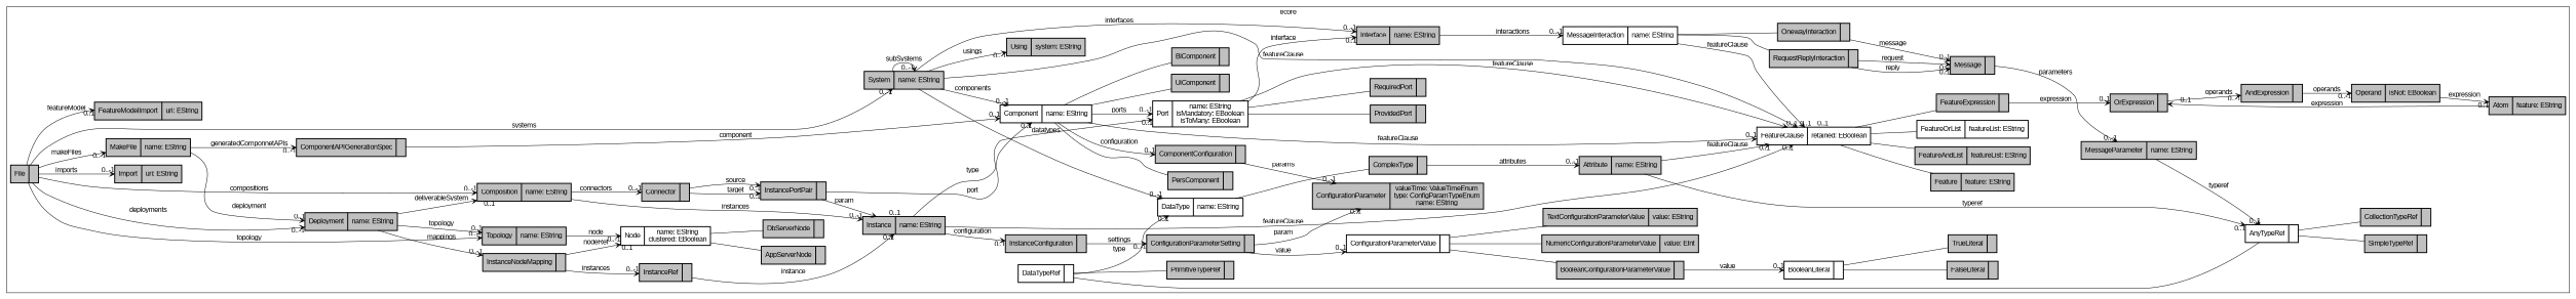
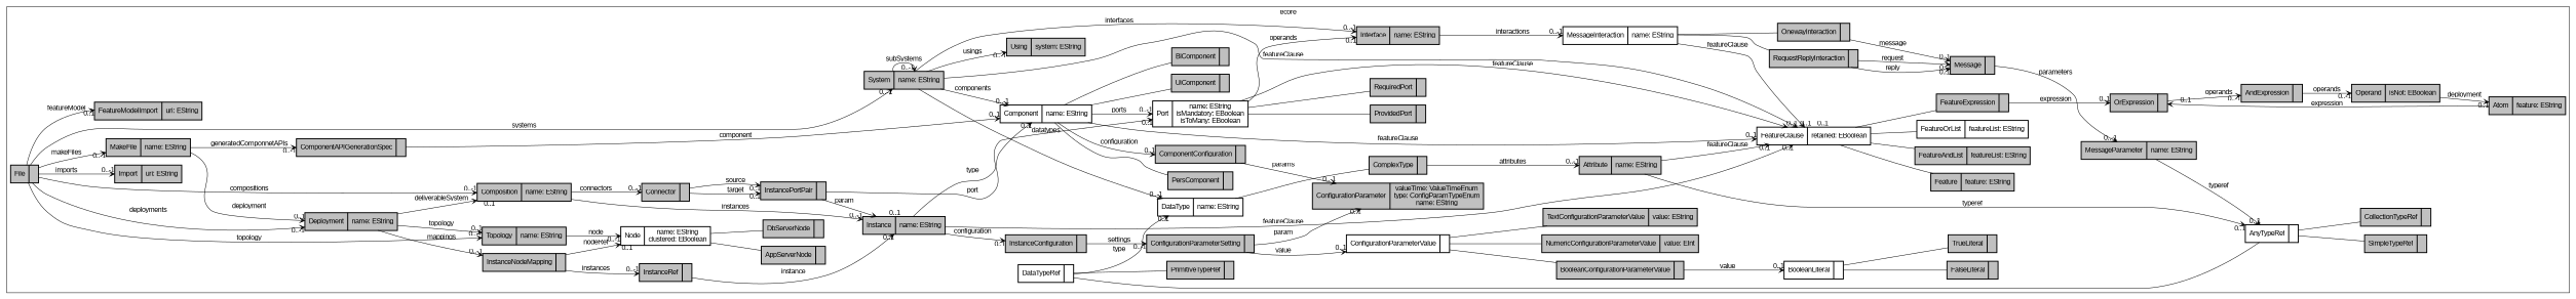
  digraph {
    fontname=arial
    rankdir=LR
    node [color=black fillcolor=grey fontname=arial shape=record style="bold, filled"]
    edge [arrowhead=vee arrowtail=diamond fontname=arial headlabel="       0..1" weight=50]
    n1 [label="{File|}"]
    n2 [label="{MakeFile|name: EString}"]
    n3 [label="{Topology|name: EString}"]
    n4 [label="{Deployment|name: EString}"]
    n5 [label="{Import|uri: EString}"]
    n6 [label="{System|name: EString}"]
    n7 [label="{Composition|name: EString}"]
    n8 [label="{FeatureModelImport|uri: EString}"]
    n9 [label="{ComponentAPIGenerationSpec|}"]
    n10 [fillcolor=white label="{Component|name: EString}"]
    n11 [fillcolor=white label="{Node|name: EString\nclustered: EBoolean}"]
    n12 [label="{AppServerNode|}"]
    n13 [label="{DbServerNode|}"]
    n14 [label="{InstanceNodeMapping|}"]
    n15 [label="{InstanceRef|}"]
    n16 [label="{Instance|name: EString}"]
    n17 [label="{Using|system: EString}"]
    n18 [label="{Interface|name: EString}"]
    n19 [fillcolor=white label="{DataType|name: EString}"]
    n20 [fillcolor=white label="{FeatureClause|retained: EBoolean}"]
    n21 [label="{UiComponent|}"]
    n22 [label="{BlComponent|}"]
    n23 [label="{PersComponent|}"]
    n24 [fillcolor=white label="{Port|name: EString\nisMandatory: EBoolean\nisToMany: EBoolean}"]
    n25 [label="{ComponentConfiguration|}"]
    n26 [label="{ProvidedPort|}"]
    n27 [label="{RequiredPort|}"]
    n28 [fillcolor=white label="{MessageInteraction|name: EString}"]
    n29 [label="{OnewayInteraction|}"]
    n30 [label="{RequestReplyInteraction|}"]
    n31 [label="{Message|}"]
    n32 [label="{MessageParameter|name: EString}"]
    n33 [fillcolor=white label="{AnyTypeRef|}"]
    n34 [label="{ComplexType|}"]
    n35 [label="{Attribute|name: EString}"]
    n36 [fillcolor=white label="{DataTypeRef|}"]
    n37 [label="{PrimitiveTypeRef|}"]
    n38 [label="{SimpleTypeRef|}"]
    n39 [label="{CollectionTypeRef|}"]
    n40 [label="{Connector|}"]
    n41 [label="{InstanceConfiguration|}"]
    n42 [label="{InstancePortPair|}"]
    n43 [label="{ConfigurationParameter|valueTime: ValueTimeEnum\ntype: ConfigParamTypeEnum\nname: EString}"]
    n44 [label="{ConfigurationParameterSetting|}"]
    n45 [fillcolor=white label="{ConfigurationParameterValue|}"]
    n46 [label="{NumericConfigurationParameterValue|value: EInt}"]
    n47 [label="{TextConfigurationParameterValue|value: EString}"]
    n48 [label="{BooleanConfigurationParameterValue|}"]
    n49 [fillcolor=white label="{BooleanLiteral|}"]
    n50 [label="{TrueLiteral|}"]
    n51 [label="{FalseLiteral|}"]
    n52 [label="{FeatureAndList|featureList: EString}"]
    n53 [fillcolor=white label="{FeatureOrList|featureList: EString}"]
    n54 [label="{FeatureExpression|}"]
    n55 [label="{Feature|feature: EString}"]
    n56 [label="{OrExpression|}"]
    n57 [label="{AndExpression|}"]
    n58 [label="{Operand|isNot: EBoolean}"]
    n59 [label="{Atom|feature: EString}"]
    subgraph cluster_1 {
      label=ecore
      n1
      n2
      n3
      n4
      n5
      n6
      n7
      n8
      n9
      n10
      n11
      n12
      n13
      n14
      n15
      n16
      n17
      n18
      n19
      n20
      n21
      n22
      n23
      n24
      n25
      n26
      n27
      n28
      n29
      n30
      n31
      n32
      n33
      n34
      n35
      n36
      n37
      n38
      n39
      n40
      n41
      n42
      n43
      n44
      n45
      n46
      n47
      n48
      n49
      n50
      n51
      n52
      n53
      n54
      n55
      n56
      n57
      n58
      n59
    }
    n1 -> n2 [headlabel="       0..-1" label=makeFiles]
    n1 -> n3 [headlabel="       0..-1" label=topology]
    n1 -> n4 [headlabel="       0..-1" label=deployments]
    n1 -> n5 [headlabel="       0..-1" label=imports]
    n1 -> n6 [headlabel="       0..-1" label=systems]
    n1 -> n7 [headlabel="       0..-1" label=compositions]
    n1 -> n8 [label=featureModel]
    n2 -> n4 [arrowtail=none label=deployment weight=1]
    n2 -> n9 [headlabel="       0..-1" label=generatedComponnetAPIs]
    n3 -> n11 [headlabel="       0..-1" label="node"]
    n4 -> n3 [arrowtail=none label=topology weight=1]
    n4 -> n7 [arrowtail=none label=deliverableSystem weight=1]
    n4 -> n14 [headlabel="       0..-1" label=mappings]
    n6 -> n6 [headlabel="       0..-1" label=subSystems]
    n6 -> n10 [headlabel="       0..-1" label=components]
    n6 -> n17 [headlabel="       0..-1" label=usings]
    n6 -> n18 [headlabel="       0..-1" label=interfaces]
    n6 -> n19 [headlabel="       0..-1" label=datatypes]
    n6 -> n20 [label=featureClause]
    n7 -> n16 [headlabel="       0..-1" label=instances]
    n7 -> n40 [headlabel="       0..-1" label=connectors]
    n9 -> n10 [arrowtail=none label=component weight=1]
    n10 -> n20 [label=featureClause]
    n10 -> n21 [arrowhead=none arrowtail=empty weight=100 headlabel=""]
    n10 -> n22 [arrowhead=none arrowtail=empty weight=100 headlabel=""]
    n10 -> n23 [arrowhead=none arrowtail=empty weight=100 headlabel=""]
    n10 -> n24 [headlabel="       0..-1" label=ports]
    n10 -> n25 [label=configuration]
    n11 -> n12 [arrowhead=none arrowtail=empty weight=100 headlabel=""]
    n11 -> n13 [arrowhead=none arrowtail=empty weight=100 headlabel=""]
    n14 -> n11 [arrowtail=none label=nodeRef weight=1]
    n14 -> n15 [headlabel="       0..-1" label=instances]
    n15 -> n16 [arrowtail=none label=instance weight=1]
    n16 -> n10 [arrowtail=none label=type weight=1]
    n16 -> n20 [label=featureClause]
    n16 -> n41 [label=configuration]
    n18 -> n28 [headlabel="       0..-1" label=interactions]
    n19 -> n34 [arrowhead=none arrowtail=empty weight=100 headlabel=""]
    n20 -> n52 [arrowhead=none arrowtail=empty weight=100 headlabel=""]
    n20 -> n53 [arrowhead=none arrowtail=empty weight=100 headlabel=""]
    n20 -> n54 [arrowhead=none arrowtail=empty weight=100 headlabel=""]
    n20 -> n55 [arrowhead=none arrowtail=empty weight=100 headlabel=""]
-   n24 -> n18 [arrowtail=none label=interface weight=1]
+   n24 -> n18 [arrowtail=none label=operands weight=1]
    n24 -> n20 [label=featureClause]
    n24 -> n26 [arrowhead=none arrowtail=empty weight=100 headlabel=""]
    n24 -> n27 [arrowhead=none arrowtail=empty weight=100 headlabel=""]
    n25 -> n43 [headlabel="       0..-1" label=params]
    n28 -> n20 [label=featureClause]
    n28 -> n29 [arrowhead=none arrowtail=empty weight=100 headlabel=""]
    n28 -> n30 [arrowhead=none arrowtail=empty weight=100 headlabel=""]
    n29 -> n31 [label=message]
    n30 -> n31 [label=request]
    n30 -> n31 [label=reply]
    n31 -> n32 [headlabel="       0..-1" label=parameters]
    n32 -> n33 [label=typeref]
    n33 -> n38 [arrowhead=none arrowtail=empty weight=100 headlabel=""]
    n33 -> n39 [arrowhead=none arrowtail=empty weight=100 headlabel=""]
    n34 -> n35 [headlabel="       0..-1" label=attributes]
    n35 -> n20 [label=featureClause]
    n35 -> n33 [label=typeref]
    n36 -> n19 [arrowtail=none label=type weight=1]
    n36 -> n33 [arrowhead=none arrowtail=empty weight=100 headlabel=""]
    n36 -> n37 [arrowhead=none arrowtail=empty weight=100 headlabel=""]
    n40 -> n42 [label=source]
    n40 -> n42 [label=target]
    n41 -> n44 [headlabel="       0..-1" label=settings]
    n42 -> n16 [arrowtail=none label=param weight=1]
    n42 -> n24 [arrowtail=none label=port weight=1]
    n44 -> n43 [arrowtail=none label=param weight=1]
    n44 -> n45 [label=value]
    n45 -> n46 [arrowhead=none arrowtail=empty weight=100 headlabel=""]
    n45 -> n47 [arrowhead=none arrowtail=empty weight=100 headlabel=""]
    n45 -> n48 [arrowhead=none arrowtail=empty weight=100 headlabel=""]
    n48 -> n49 [label=value]
    n49 -> n50 [arrowhead=none arrowtail=empty weight=100 headlabel=""]
    n49 -> n51 [arrowhead=none arrowtail=empty weight=100 headlabel=""]
    n54 -> n56 [label=expression]
    n56 -> n57 [headlabel="       0..-1" label=operands]
    n57 -> n58 [headlabel="       0..-1" label=operands]
-   n58 -> n59 [label=expression]
+   n58 -> n59 [label=deployment]
    n59 -> n56 [label=expression]
  }
